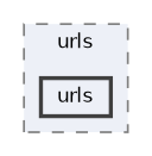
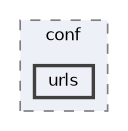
  digraph {
    compound=true
    n1 [color=grey25 fillcolor="#edf0f7" fontname=Helvetica fontsize=10 height=0.2 label=urls shape=box style="filled,bold" width=0.4]
    subgraph cluster_1 {
      bgcolor="#edf0f7"
      fontname=Helvetica
      fontsize=10
-     label=urls
+     label=conf
      pencolor=grey50
      style="filled,dashed"
      n1
    }
  }
